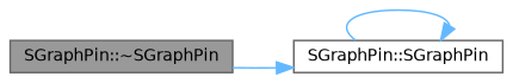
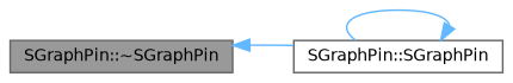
  digraph {
    rankdir=LR
    node [fontname=Helvetica fontsize=10 shape=box style=filled]
    edge [color=steelblue1 fontname=Helvetica fontsize=10 labelfontname=Helvetica labelfontsize=10 style=solid]
    n1 [color=gray40 fillcolor=grey60 fontcolor=black height=0.2 label="SGraphPin::~SGraphPin" width=0.4]
    n2 [color=grey40 fillcolor=white height=0.2 label="SGraphPin::SGraphPin" width=0.4]
-   n1 -> n2
+   n2 -> n1
    n2 -> n2
  }
